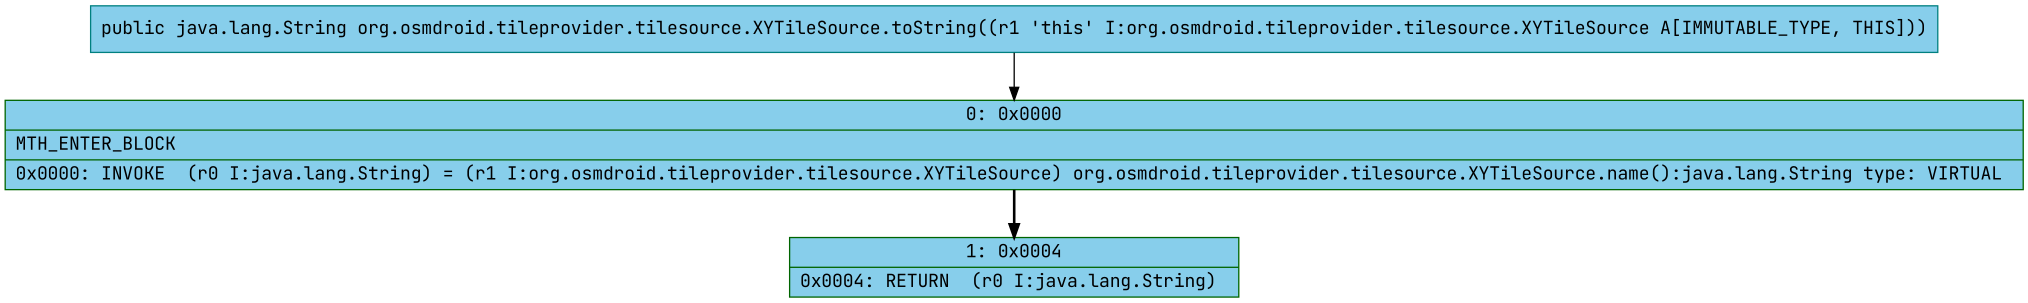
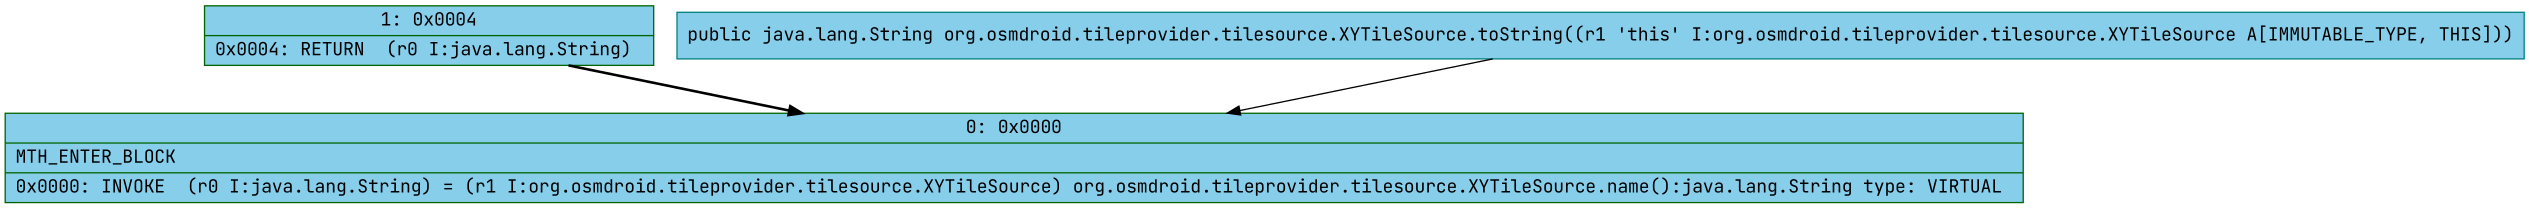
  digraph {
    fontname="JetBrains Mono"
    node [shape=record style=filled fillcolor=skyblue color=darkgreen fontname="JetBrains Mono"]
    edge [color=black fontname="JetBrains Mono"]
    n1 [label="{0\:\ 0x0000|MTH_ENTER_BLOCK\l|0x0000: INVOKE  (r0 I:java.lang.String) = (r1 I:org.osmdroid.tileprovider.tilesource.XYTileSource) org.osmdroid.tileprovider.tilesource.XYTileSource.name():java.lang.String type: VIRTUAL \l}"]
    n2 [label="{1\:\ 0x0004|0x0004: RETURN  (r0 I:java.lang.String) \l}"]
    n3 [label="{public java.lang.String org.osmdroid.tileprovider.tilesource.XYTileSource.toString((r1 'this' I:org.osmdroid.tileprovider.tilesource.XYTileSource A[IMMUTABLE_TYPE, THIS])) }" color=teal]
-   n1 -> n2 [style=bold]
+   n2 -> n1 [style=bold]
    n3 -> n1 [style=solid]
  }
